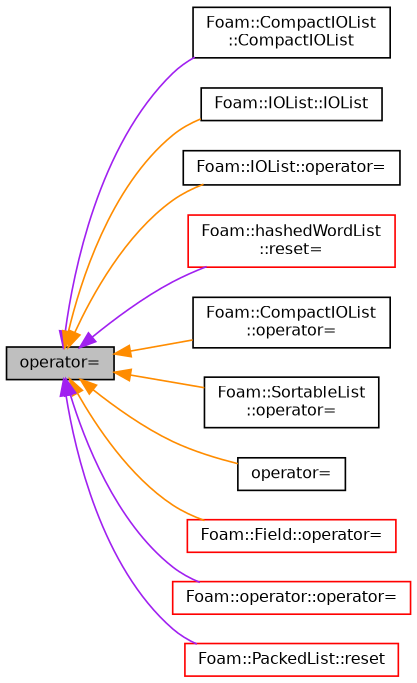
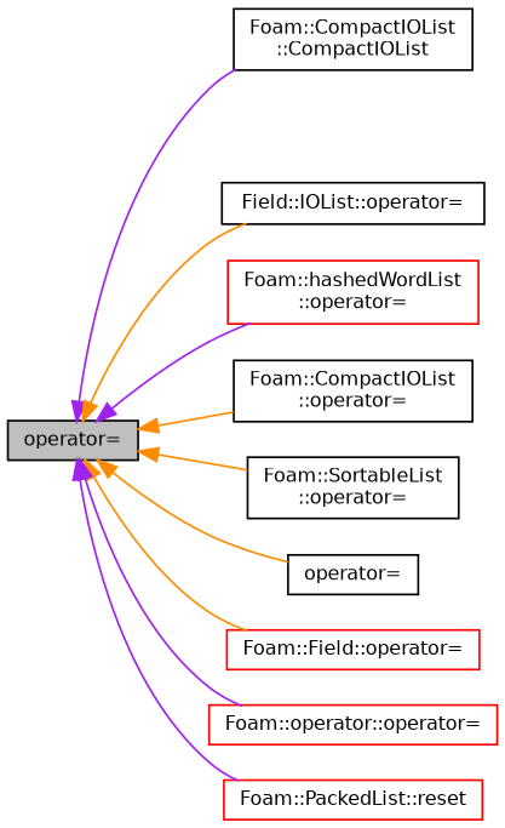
  digraph {
    rankdir=LR
    node [color=black fontname=Helvetica fontsize=10 shape=record]
    edge [color=darkorange dir=back fontname=Helvetica fontsize=10 labelfontname=Helvetica labelfontsize=10 style=solid]
    n1 [fillcolor=grey75 fontcolor=black height=0.2 label="operator=" style=filled width=0.4]
    n2 [height=0.2 label="Foam::CompactIOList\l::CompactIOList" width=0.4]
-   n3 [height=0.2 label="Foam::IOList::IOList" width=0.4]
-   n4 [height=0.2 label="Foam::IOList::operator=" width=0.4]
-   n5 [color=red height=0.2 label="Foam::hashedWordList\l::reset=" width=0.4]
+   n4 [height=0.2 label="Field::IOList::operator=" width=0.4]
+   n5 [color=red height=0.2 label="Foam::hashedWordList\l::operator=" width=0.4]
    n6 [height=0.2 label="Foam::CompactIOList\l::operator=" width=0.4]
    n7 [height=0.2 label="Foam::SortableList\l::operator=" width=0.4]
    n8 [height=0.2 label="operator=" width=0.4]
    n9 [color=red height=0.2 label="Foam::Field::operator=" width=0.4]
    n10 [color=red height=0.2 label="Foam::operator::operator=" width=0.4]
    n11 [color=red height=0.2 label="Foam::PackedList::reset" width=0.4]
    n1 -> n2 [color=purple]
-   n1 -> n3
    n1 -> n4
    n1 -> n5 [color=purple]
    n1 -> n6
    n1 -> n7
    n1 -> n8
    n1 -> n9
    n1 -> n10 [color=purple]
    n1 -> n11 [color=purple]
  }
